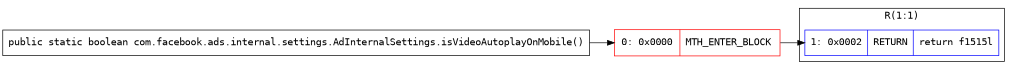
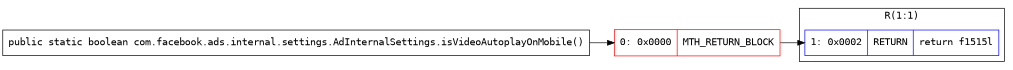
  digraph {
    rankdir=LR
    fontname="DejaVu Sans Mono"
    node [shape=record fontname="DejaVu Sans Mono"]
    edge [fontname="DejaVu Sans Mono"]
    n1 [color=blue label="{1\:\ 0x0002|RETURN\l|return f1515l\l}"]
-   n2 [color=red label="{0\:\ 0x0000|MTH_ENTER_BLOCK\l}"]
+   n2 [color=red label="{0\:\ 0x0000|MTH_RETURN_BLOCK\l}"]
    n3 [label="{public static boolean com.facebook.ads.internal.settings.AdInternalSettings.isVideoAutoplayOnMobile() }"]
    subgraph cluster_1 {
      label="R(1:1)"
      n1
    }
    n2 -> n1
    n3 -> n2
  }
